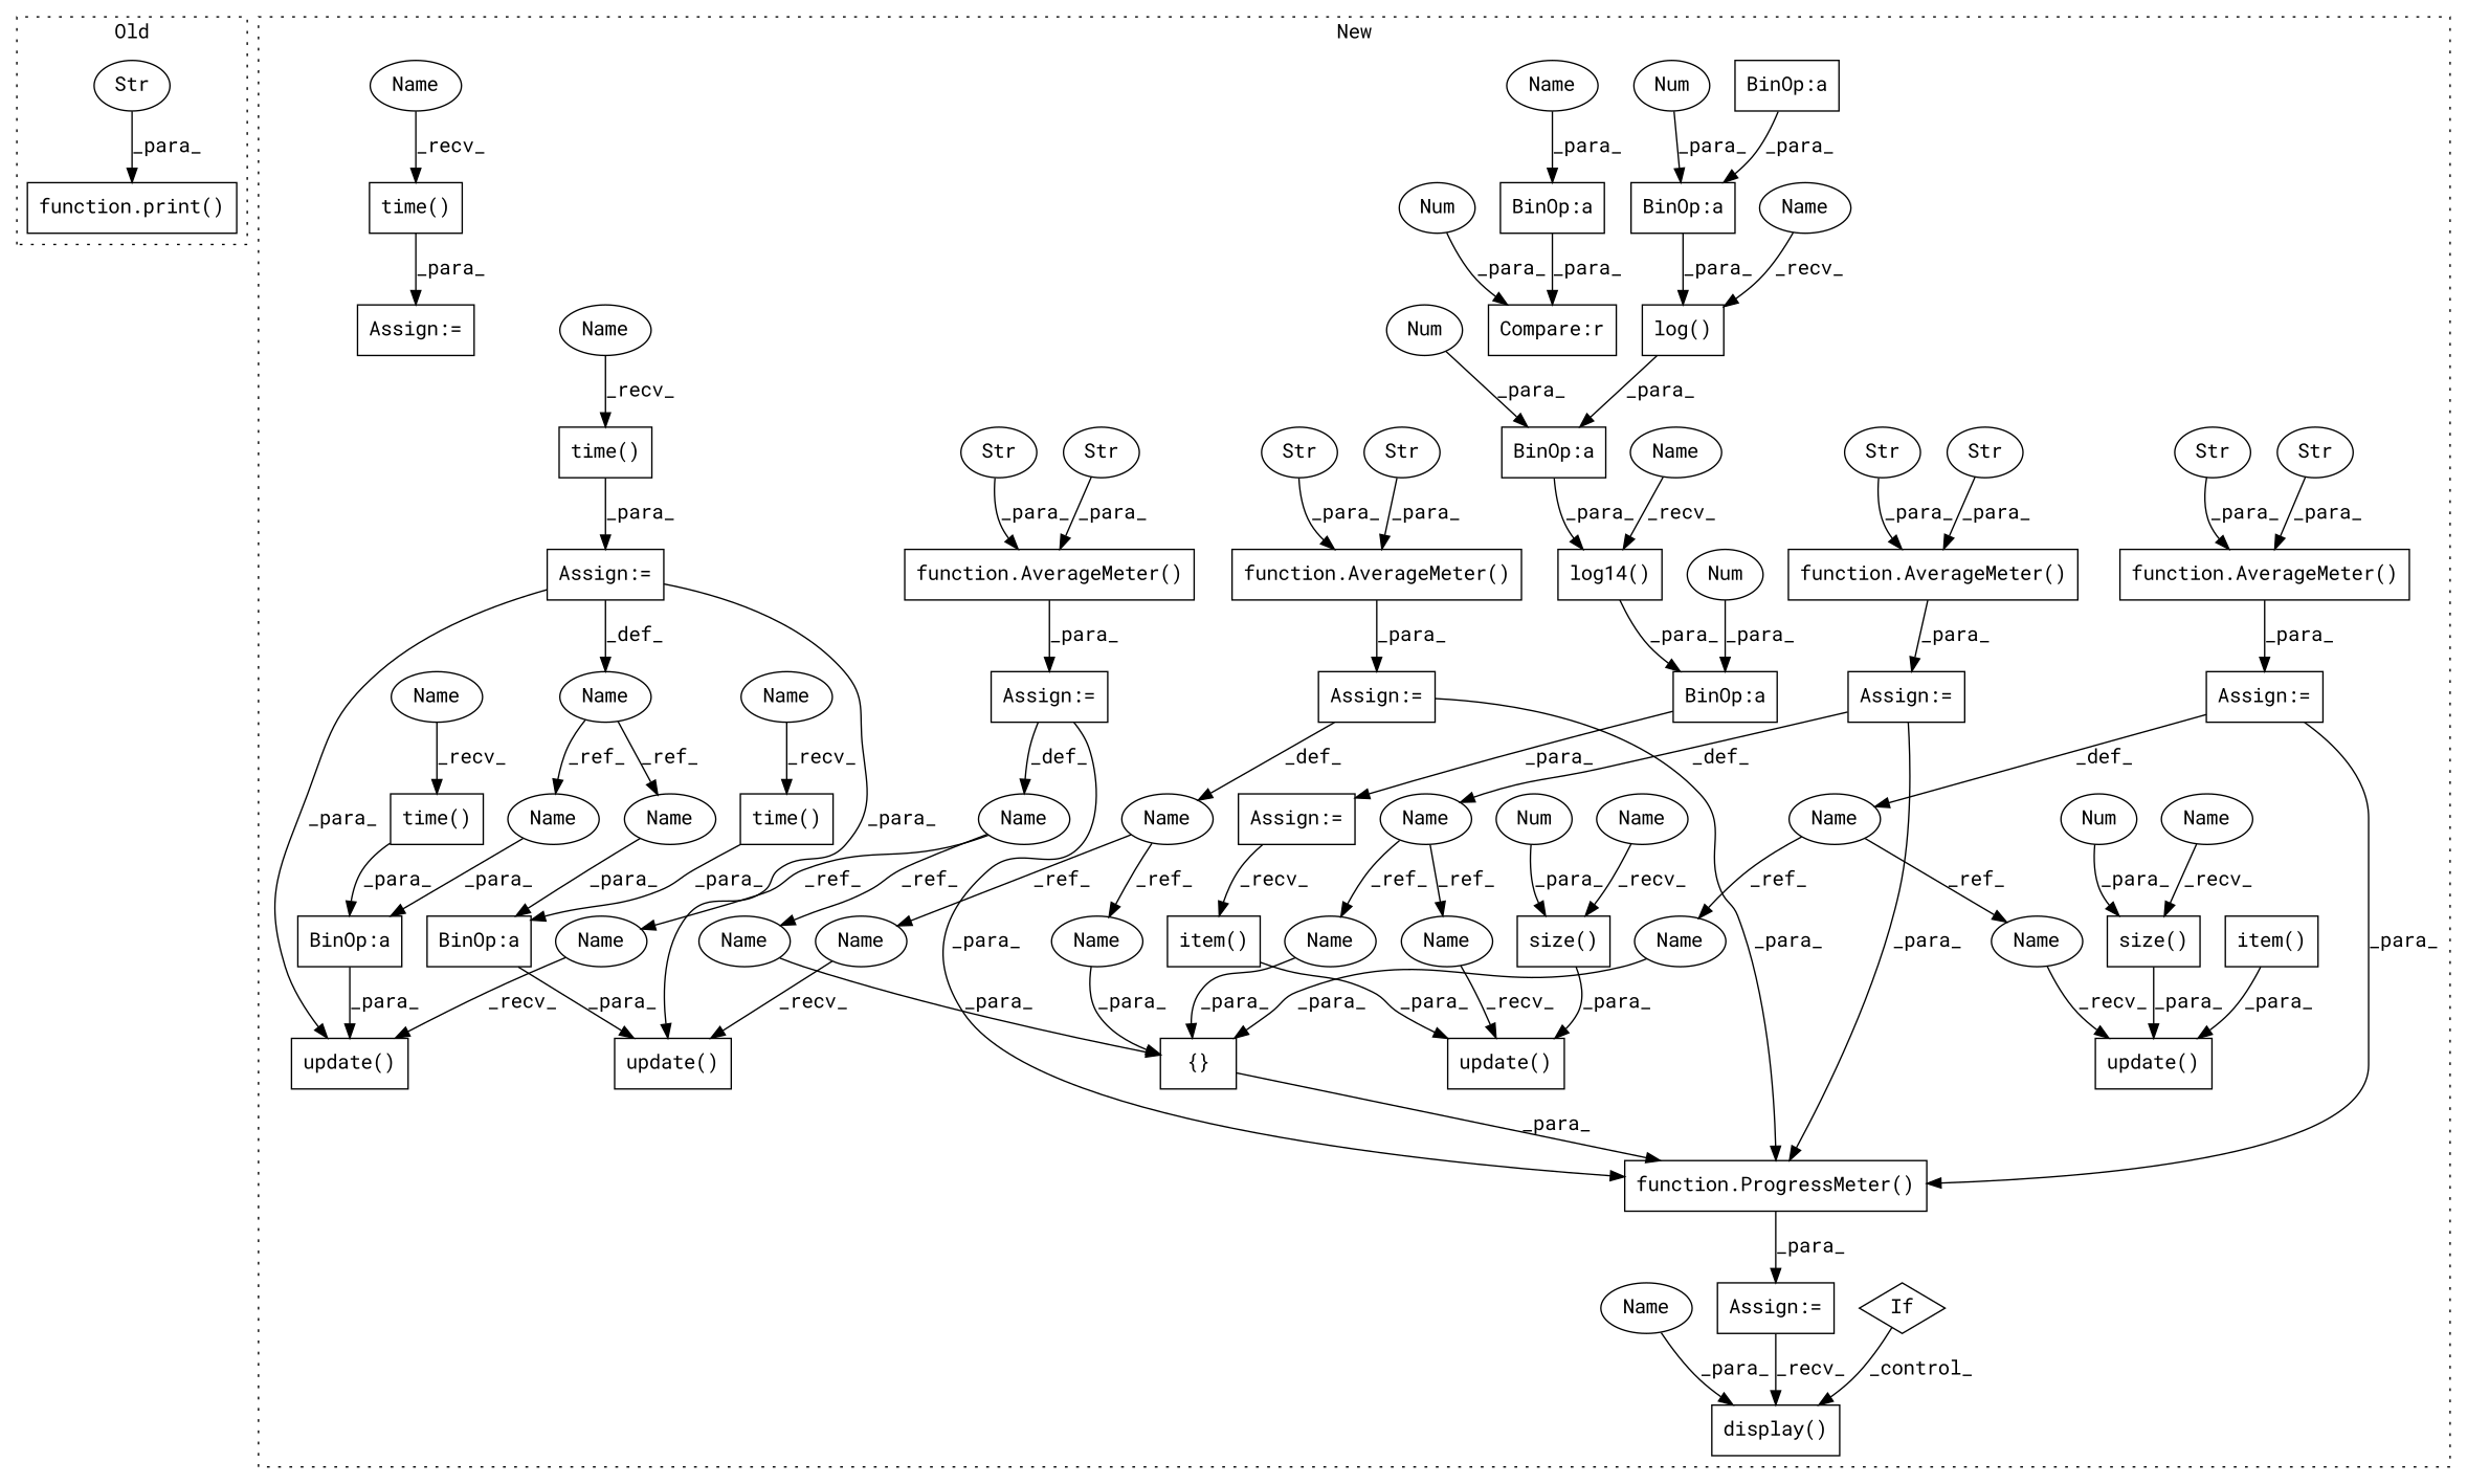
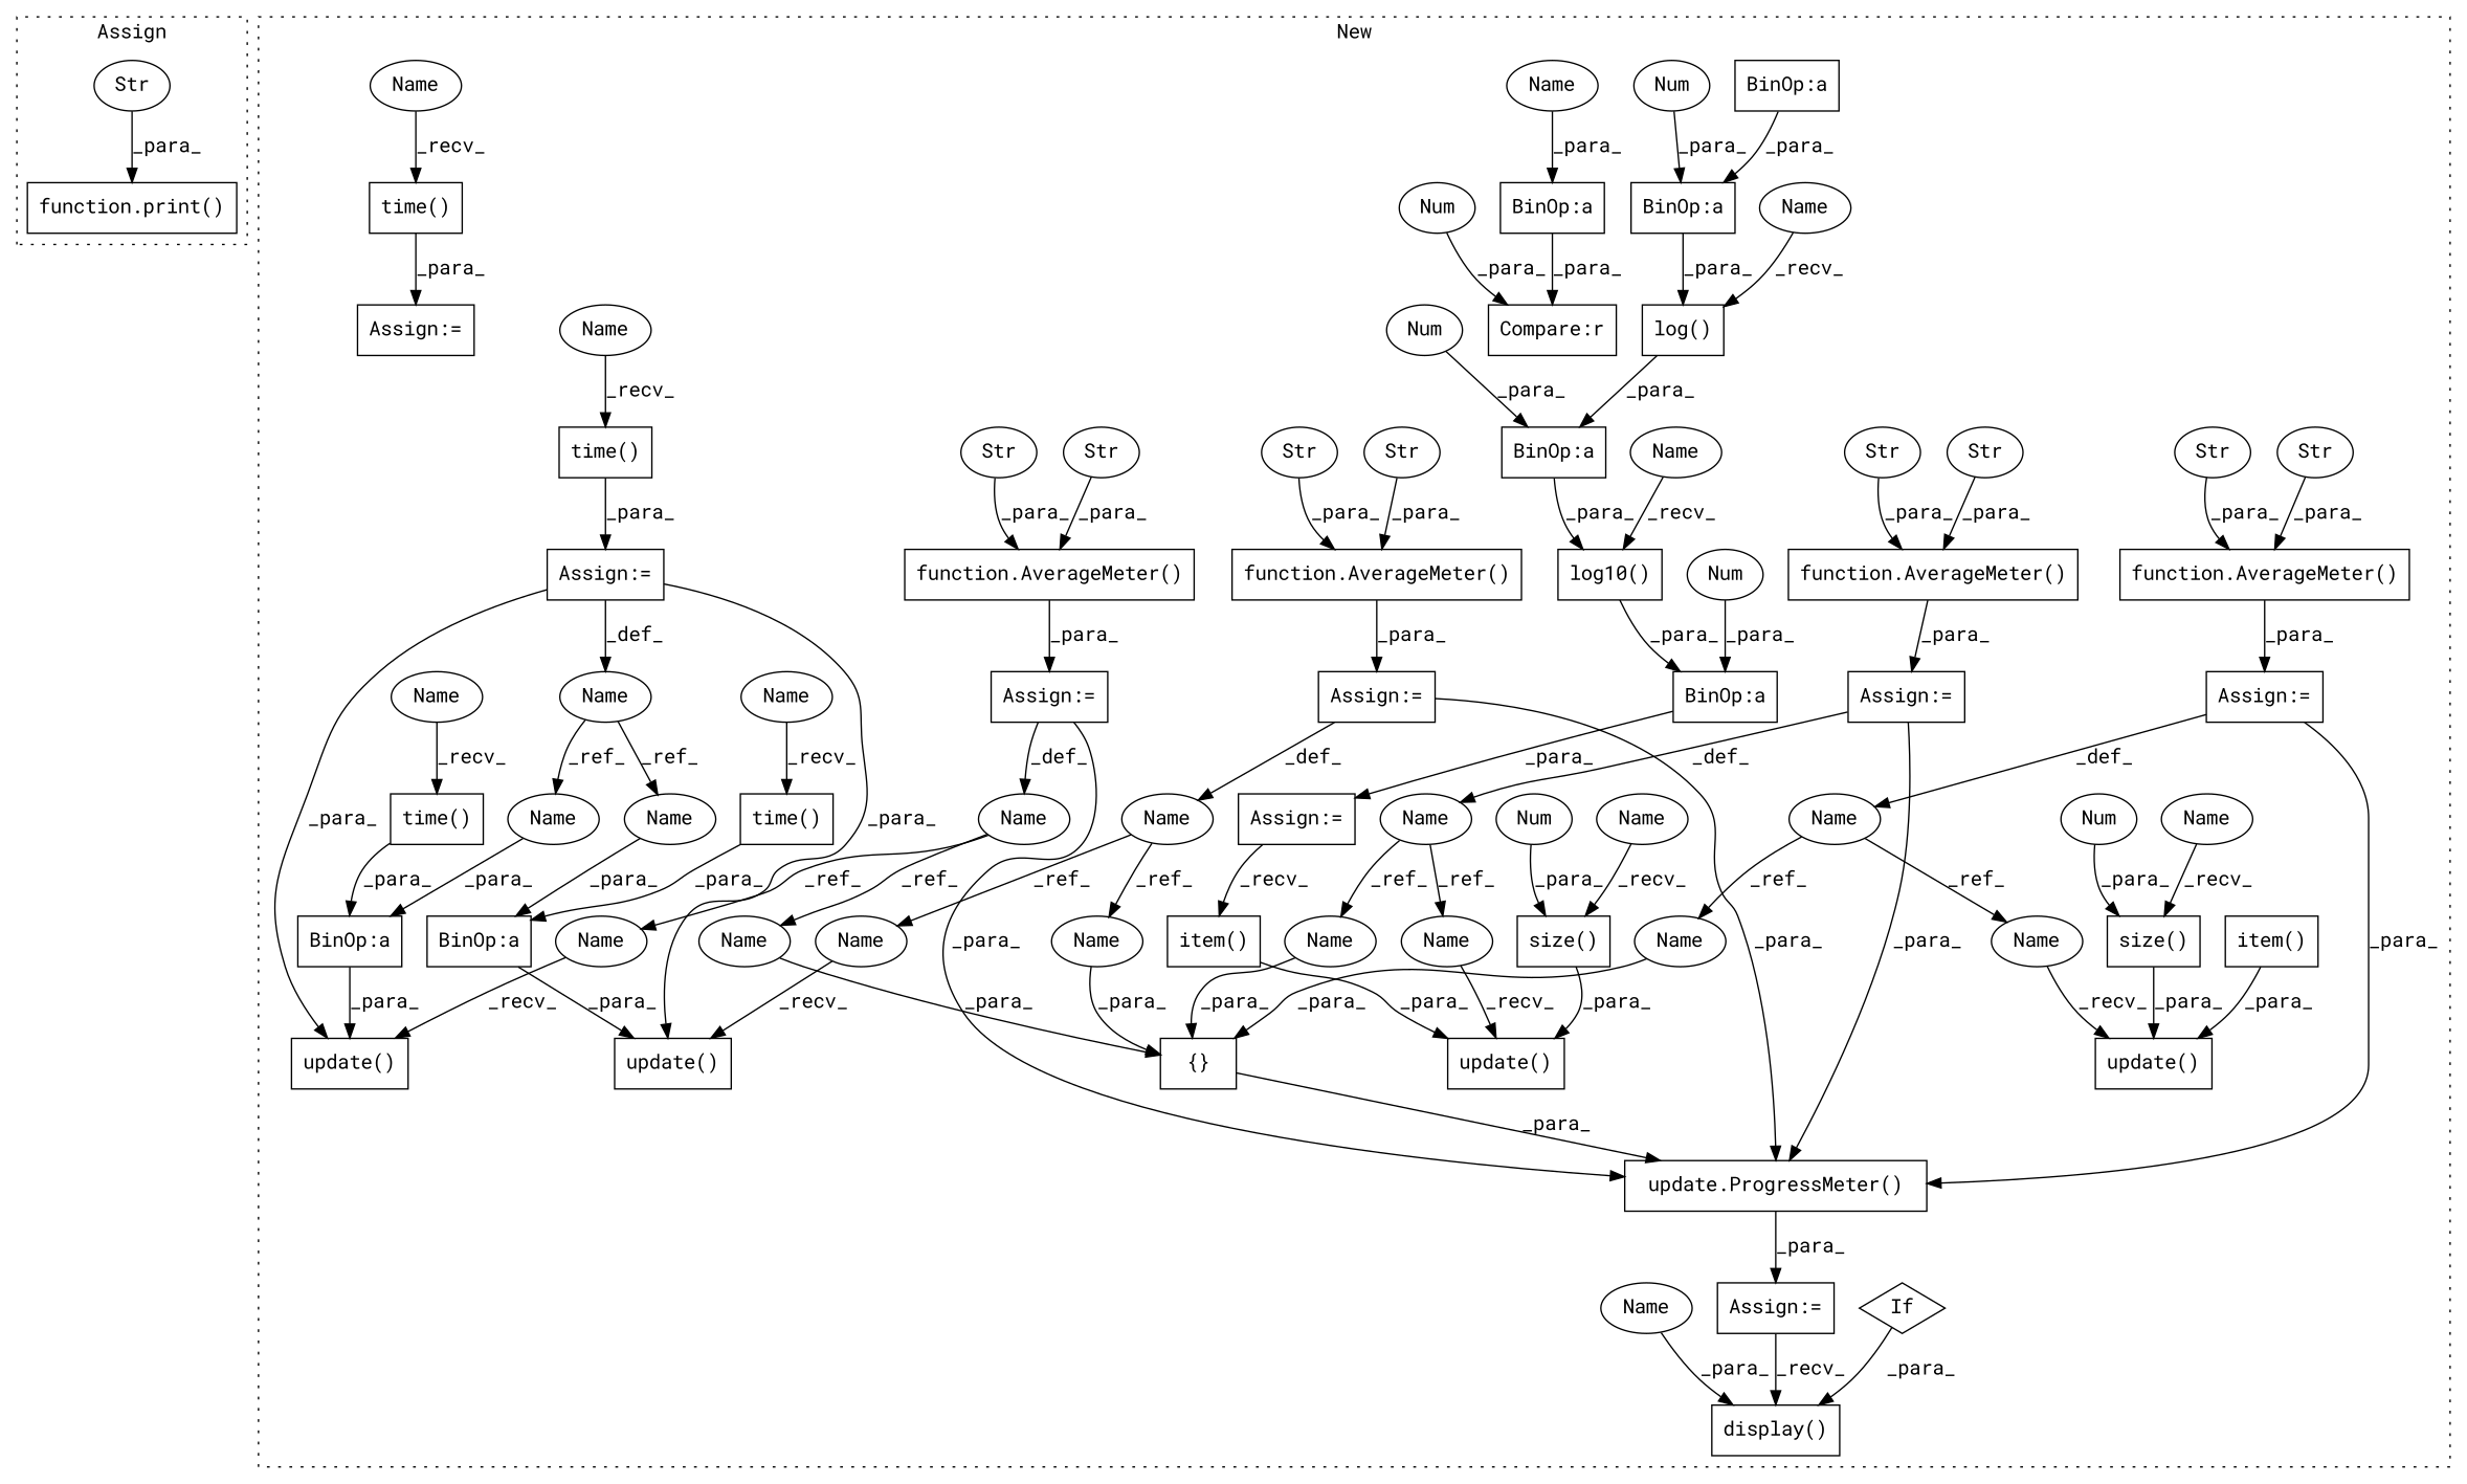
  digraph {
    fontname="Roboto Mono"
    node [a=87 fontname="Roboto Mono" l=3 s=7222 shape=ellipse]
    edge [fontname="Roboto Mono"]
    n1 [a=75 l="6,1" label="function.print()" s="4396,4507" shape=box]
    n2 [a=66 l=105 label=Str s=4402]
    n3 [a=75 l="11,1" label="log()" s="6985,7010" shape=box]
    n4 [a=68 label="Assign:=" s=6959 shape=box]
    n5 [a=82 label="BinOp:a" s=7176 shape=box]
    n6 [a=96 label=If s=7219 shape=diamond]
    n7 [a=40 l=35 label="Compare:r" shape=box]
    n8 [a=76 l=1 label=Num s=7256]
    n9 [a=68 label="Assign:=" s=7195 shape=box]
    n10 [a=75 l="17,1" label="display()" s="7271,7293" shape=box]
    n11 [a=82 label="BinOp:a" s=6999 shape=box]
    n12 [a=82 l=4 label="BinOp:a" s=7005 shape=box]
    n13 [a=82 label="BinOp:a" s=6982 shape=box]
    n14 [a=82 label="BinOp:a" s=6437 shape=box]
    n15 [a=82 label="BinOp:a" s=6965 shape=box]
    n16 [a=82 label="BinOp:a" s=7227 shape=box]
    n17 [a=75 l=11 label="time()" s=6426 shape=box]
    n18 [a=59 l="1,0" label="{}" s="6157,6195" shape=box]
    n19 [a=75 l=11 label="time()" s=7165 shape=box]
    n20 [l=10 label=Name s=5944]
    n21 [a=75 l="18,1" label="update()" s="7147,7182" shape=box]
    n22 [l=6 label=Name s=6037]
    n23 [a=75 l="14,1" label="update()" s="7021,7058" shape=box]
    n24 [l=9 label=Name s=5991]
    n25 [a=75 l="17,1" label="update()" s="6409,6443" shape=box]
    n26 [a=75 l=11 label="time()" s=7198 shape=box]
    n27 [l=6 label=Name s=6080]
    n28 [a=75 l="14,1" label="update()" s="7068,7105" shape=box]
    n29 [a=75 l=11 label="time()" s=6297 shape=box]
-   n30 [a=75 l="14,29" label="function.ProgressMeter()" s="6134,6196" shape=box]
+   n30 [a=75 l="14,29" label="update.ProgressMeter()" s="6134,6196" shape=box]
    n31 [label=Name s=6291]
-   n32 [a=75 l="12,1" label="log14()" s="6968,7011" shape=box]
+   n32 [a=75 l="12,1" label="log10()" s="6968,7011" shape=box]
    n33 [a=75 l=11 label="item()" s=7035 shape=box]
    n34 [a=76 l=2 label=Num s=6980]
    n35 [a=75 l=11 label="item()" s=7082 shape=box]
    n36 [a=76 label=Num s=6962]
    n37 [a=76 l=1 label=Num s=7009]
    n38 [a=68 label="Assign:=" s=6131 shape=box]
    n39 [a=68 label="Assign:=" s=6043 shape=box]
    n40 [a=75 l="13,1" label="function.AverageMeter()" s="6003,6031" shape=box]
    n41 [a=66 l=6 label=Str s=6016]
    n42 [a=66 l=7 label=Str s=6024]
    n43 [a=75 l="13,1" label="function.AverageMeter()" s="6046,6074" shape=box]
    n44 [a=66 l=6 label=Str s=6059]
    n45 [a=66 l=7 label=Str s=6067]
    n46 [a=68 label="Assign:=" s=6294 shape=box]
    n47 [a=68 label="Assign:=" s=6000 shape=box]
    n48 [a=75 l="13,1" label="function.AverageMeter()" s="6089,6117" shape=box]
    n49 [a=66 l=7 label=Str s=6110]
    n50 [a=66 l=6 label=Str s=6102]
    n51 [a=68 label="Assign:=" s=5954 shape=box]
    n52 [a=75 l="13,1" label="function.AverageMeter()" s="5957,5985" shape=box]
    n53 [a=66 l=7 label=Str s=5978]
    n54 [a=66 l=6 label=Str s=5970]
    n55 [a=68 label="Assign:=" s=6086 shape=box]
    n56 [a=75 l="8,1" label="size()" s="7095,7104" shape=box]
    n57 [a=75 l="8,1" label="size()" s="7048,7057" shape=box]
    n58 [a=76 l=1 label=Num s=7056]
    n59 [a=76 l=1 label=Num s=7103]
    n60 [label=Name s=6440]
    n61 [label=Name s=7179]
    n62 [l=5 label=Name]
    n63 [l=5 label=Name s=7288]
    n64 [l=10 label=Name s=7147]
    n65 [l=10 label=Name s=6158]
    n66 [l=2 label=Name s=7095]
    n67 [l=2 label=Name s=7048]
    n68 [l=4 label=Name s=6297]
    n69 [l=4 label=Name s=7165]
    n70 [l=4 label=Name s=6426]
    n71 [l=4 label=Name s=7198]
    n72 [l=6 label=Name s=7068]
    n73 [l=6 label=Name s=6189]
    n74 [l=5 label=Name s=6968]
    n75 [l=5 label=Name s=6985]
    n76 [l=9 label=Name s=6170]
    n77 [l=9 label=Name s=6409]
    n78 [l=6 label=Name s=7021]
    n79 [l=6 label=Name s=6181]
    subgraph cluster_1 {
-     label=Old
+     label=Assign
      style=dotted
      n1
      n2
    }
    subgraph cluster_2 {
      label=New
      style=dotted
      n3
      n4
      n5
      n6
      n7
      n8
      n9
      n10
      n11
      n12
      n13
      n14
      n15
      n16
      n17
      n18
      n19
      n20
      n21
      n22
      n23
      n24
      n25
      n26
      n27
      n28
      n29
      n30
      n31
      n32
      n33
      n34
      n35
      n36
      n37
      n38
      n39
      n40
      n41
      n42
      n43
      n44
      n45
      n46
      n47
      n48
      n49
      n50
      n51
      n52
      n53
      n54
      n55
      n56
      n57
      n58
      n59
      n60
      n61
      n62
      n63
      n64
      n65
      n66
      n67
      n68
      n69
      n70
      n71
      n72
      n73
      n74
      n75
      n76
      n77
      n78
      n79
    }
    n2 -> n1 [label=_para_]
    n3 -> n13 [label=_para_]
    n4 -> n35 [label=_recv_]
    n5 -> n21 [label=_para_]
-   n6 -> n10 [label=_control_]
+   n6 -> n10 [label=_para_]
    n8 -> n7 [label=_para_]
    n11 -> n12 [label=_para_]
    n12 -> n3 [label=_para_]
    n13 -> n32 [label=_para_]
    n14 -> n25 [label=_para_]
    n15 -> n4 [label=_para_]
    n16 -> n7 [label=_para_]
    n17 -> n14 [label=_para_]
    n18 -> n30 [label=_para_]
    n19 -> n5 [label=_para_]
    n20 -> n64 [label=_ref_]
    n20 -> n65 [label=_ref_]
    n22 -> n78 [label=_ref_]
    n22 -> n79 [label=_ref_]
    n24 -> n76 [label=_ref_]
    n24 -> n77 [label=_ref_]
    n26 -> n9 [label=_para_]
    n27 -> n72 [label=_ref_]
    n27 -> n73 [label=_ref_]
    n29 -> n46 [label=_para_]
    n30 -> n38 [label=_para_]
    n31 -> n60 [label=_ref_]
    n31 -> n61 [label=_ref_]
    n32 -> n15 [label=_para_]
    n33 -> n23 [label=_para_]
    n34 -> n13 [label=_para_]
    n35 -> n28 [label=_para_]
    n36 -> n15 [label=_para_]
    n37 -> n12 [label=_para_]
    n38 -> n10 [label=_recv_]
    n39 -> n22 [label=_def_]
    n39 -> n30 [label=_para_]
    n40 -> n47 [label=_para_]
    n41 -> n40 [label=_para_]
    n42 -> n40 [label=_para_]
    n43 -> n39 [label=_para_]
    n44 -> n43 [label=_para_]
    n45 -> n43 [label=_para_]
    n46 -> n21 [label=_para_]
    n46 -> n25 [label=_para_]
    n46 -> n31 [label=_def_]
    n47 -> n24 [label=_def_]
    n47 -> n30 [label=_para_]
    n48 -> n55 [label=_para_]
    n49 -> n48 [label=_para_]
    n50 -> n48 [label=_para_]
    n51 -> n20 [label=_def_]
    n51 -> n30 [label=_para_]
    n52 -> n51 [label=_para_]
    n53 -> n52 [label=_para_]
    n54 -> n52 [label=_para_]
    n55 -> n27 [label=_def_]
    n55 -> n30 [label=_para_]
    n56 -> n28 [label=_para_]
    n57 -> n23 [label=_para_]
    n58 -> n57 [label=_para_]
    n59 -> n56 [label=_para_]
    n60 -> n14 [label=_para_]
    n61 -> n5 [label=_para_]
    n62 -> n16 [label=_para_]
    n63 -> n10 [label=_para_]
    n64 -> n21 [label=_recv_]
    n65 -> n18 [label=_para_]
    n66 -> n56 [label=_recv_]
    n67 -> n57 [label=_recv_]
    n68 -> n29 [label=_recv_]
    n69 -> n19 [label=_recv_]
    n70 -> n17 [label=_recv_]
    n71 -> n26 [label=_recv_]
    n72 -> n28 [label=_recv_]
    n73 -> n18 [label=_para_]
    n74 -> n32 [label=_recv_]
    n75 -> n3 [label=_recv_]
    n76 -> n18 [label=_para_]
    n77 -> n25 [label=_recv_]
    n78 -> n23 [label=_recv_]
    n79 -> n18 [label=_para_]
  }
